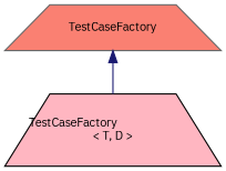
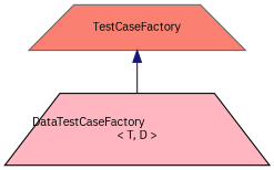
  digraph {
    fontname="IBM Plex Sans"
    node [fontname="IBM Plex Sans" fontsize=10 shape=trapezium style=filled]
-   n1 [color=black fillcolor=lightpink fontcolor=black height=0.2 label="TestCaseFactory\l\< T, D \>" width=0.4]
+   n1 [color=black fillcolor=lightpink fontcolor=black height=0.2 label="DataTestCaseFactory\l\< T, D \>" width=0.4]
    n2 [color=gray40 fillcolor=salmon height=0.2 label=TestCaseFactory width=0.4]
    n2 -> n1 [color=midnightblue dir=back fontname="IBM Plex Sans" fontsize=10 labelfontname=Helvetica labelfontsize=10 style=solid]
  }
